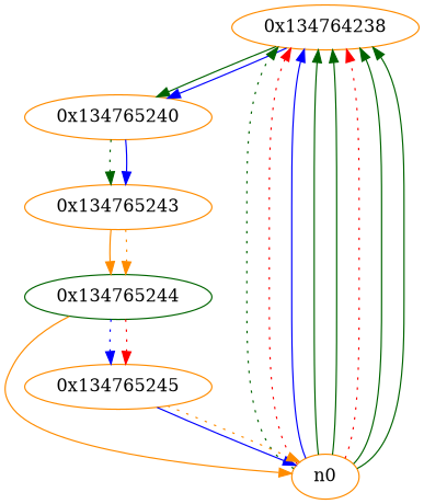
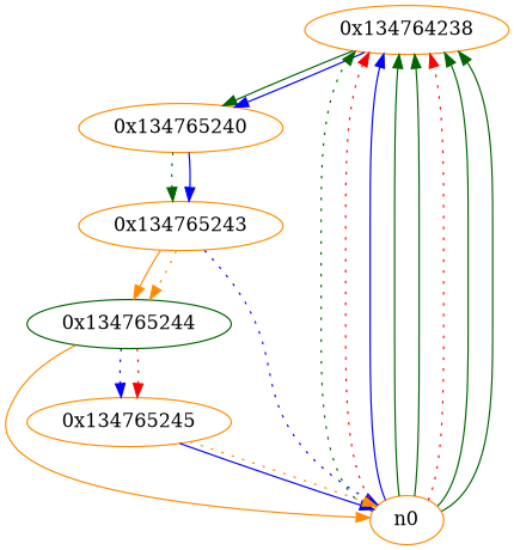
  digraph {
    node [color=darkorange]
    edge [color=darkgreen style=solid]
    n1 [label="0x134764238"]
    n2 [label="0x134765240"]
    n3 [label="0x134765243"]
    n4 [color=darkgreen label="0x134765244"]
    n0
    n5 [label="0x134765245"]
    n1 -> n2
    n1 -> n2 [color=blue]
    n2 -> n3 [style=dotted]
    n2 -> n3 [color=blue]
    n3 -> n4 [color=darkorange]
    n3 -> n4 [color=darkorange style=dotted]
+   n3 -> n0 [color=blue style=dotted]
    n4 -> n0 [color=darkorange]
    n4 -> n5 [color=blue style=dotted]
    n4 -> n5 [color=red style=dotted]
    n0 -> n1 [style=dotted]
    n0 -> n1 [color=red style=dotted]
    n0 -> n1 [color=blue]
    n0 -> n1
    n0 -> n1
    n0 -> n1 [color=red style=dotted]
    n0 -> n1
    n0 -> n1
    n5 -> n0 [color=blue]
    n5 -> n0 [color=darkorange style=dotted]
  }
